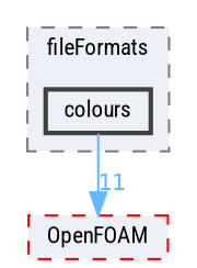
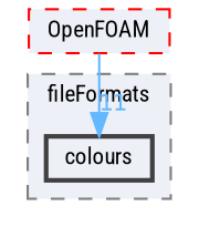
  digraph {
    compound=true
    fontname="Roboto Condensed"
    node [fillcolor="#edf0f7" fontname="Roboto Condensed" fontsize=10 shape=box]
    n1 [color=grey25 height=0.2 label=colours style="filled,bold" width=0.4]
    n2 [color=red height=0.2 label=OpenFOAM style="filled,dashed" width=0.4]
    subgraph cluster_1 {
      bgcolor="#edf0f7"
      fontsize=10
      label=fileFormats
      pencolor=grey50
      style="filled,dashed"
      n1
    }
-   n1 -> n2 [color=steelblue1 fontcolor=steelblue1 fontname="Roboto Condensed" fontsize=10 headlabel=11 labeldistance=1.5 labelfontname=Helvetica labelfontsize=10]
+   n2 -> n1 [color=steelblue1 fontcolor=steelblue1 fontname="Roboto Condensed" fontsize=10 headlabel=11 labeldistance=1.5 labelfontname=Helvetica labelfontsize=10]
  }
